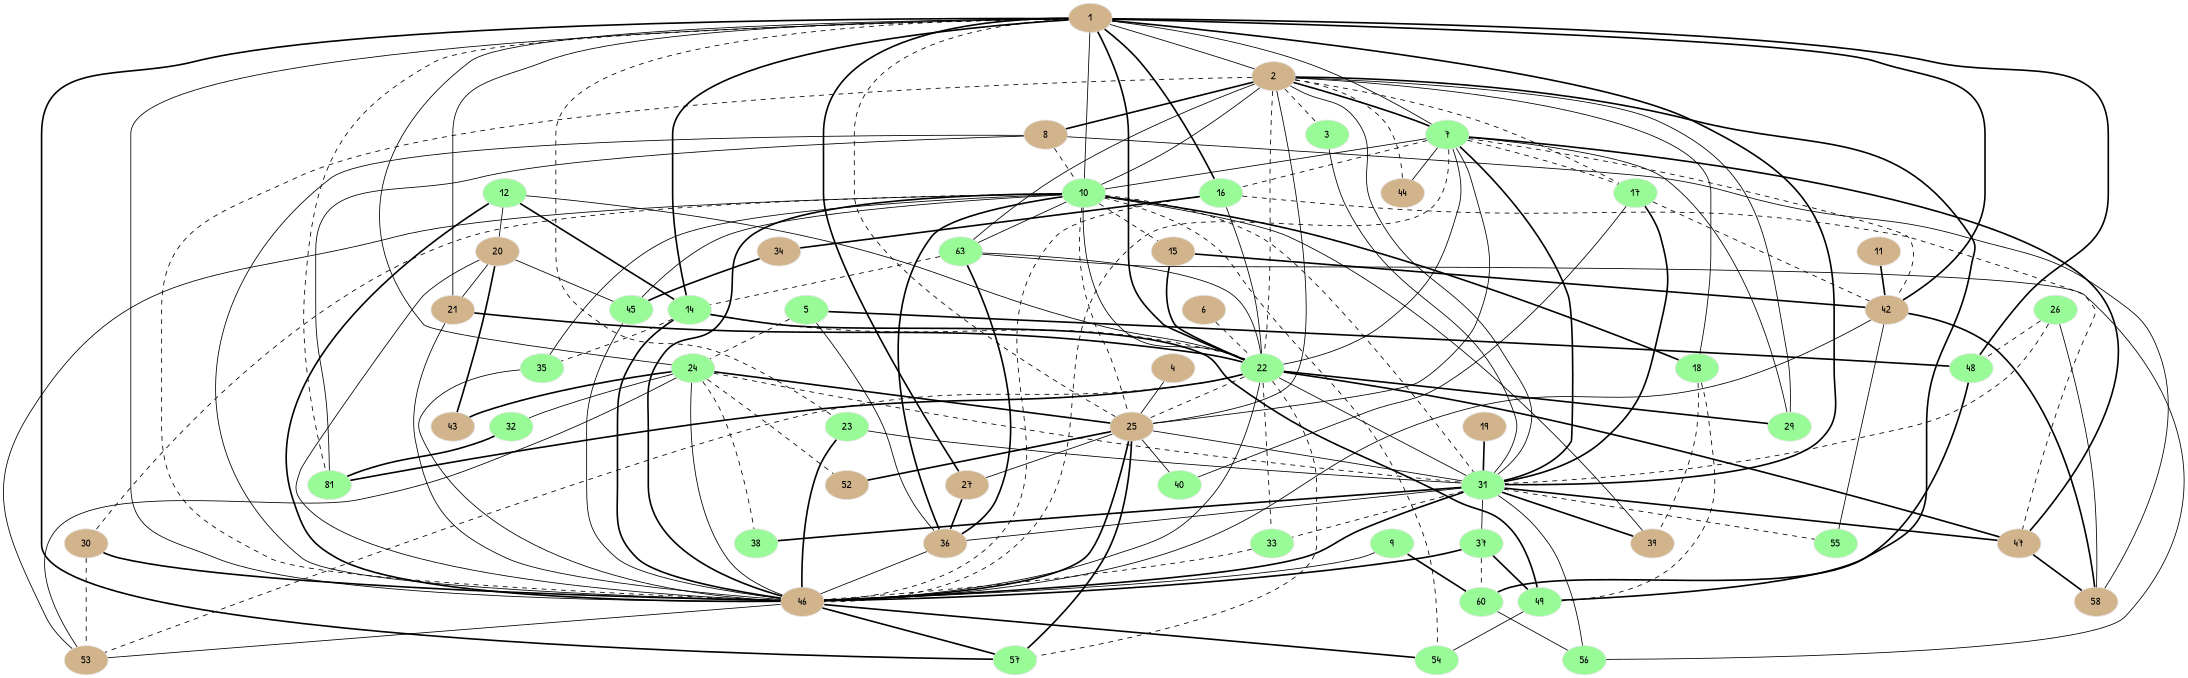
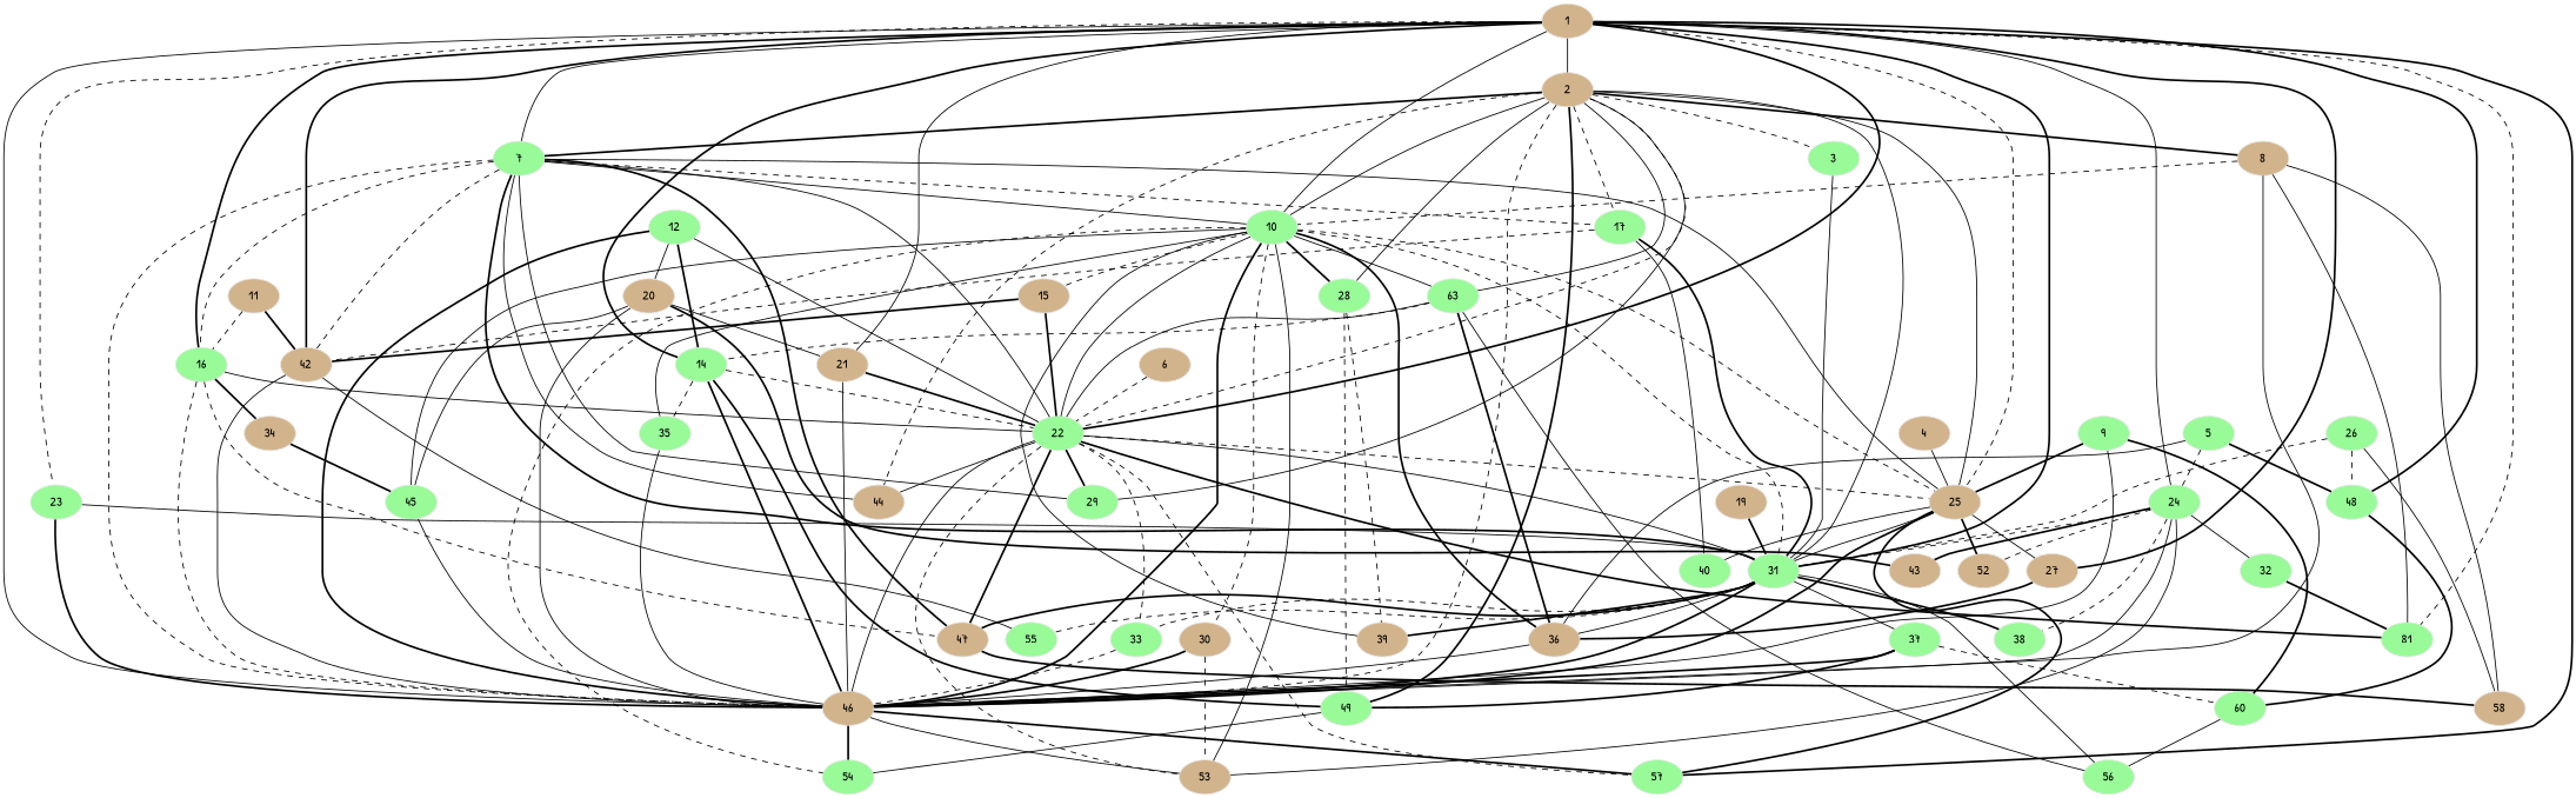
  graph {
    fontname="Patrick Hand"
    node [color=gray90 fillcolor=palegreen fontname="Patrick Hand" style=filled]
    edge [fontname="Patrick Hand" style=solid weight=1.0]
    1 [fillcolor=tan]
    2 [fillcolor=tan]
    7
    10
    14
    16
    21 [fillcolor=tan]
    22
    23
    24
    25 [fillcolor=tan]
    27 [fillcolor=tan]
    31
    n14 [label=81]
    42 [fillcolor=tan]
    46 [fillcolor=tan]
    48
    57
    3
    8 [fillcolor=tan]
    n21 [label=63]
    17
-   28 [label=18]
+   28
    29
    44 [fillcolor=tan]
    49
    47 [fillcolor=tan]
    36 [fillcolor=tan]
    15 [fillcolor=tan]
    30 [fillcolor=tan]
    35
    39 [fillcolor=tan]
    45
    53 [fillcolor=tan]
    54
    34 [fillcolor=tan]
    33
    43 [fillcolor=tan]
    32
    38
    52 [fillcolor=tan]
    40
    56
    37
    55
    58 [fillcolor=tan]
    n47 [label=60]
    4 [fillcolor=tan]
    5
    6 [fillcolor=tan]
    9
    11 [fillcolor=tan]
    12
    20 [fillcolor=tan]
    19 [fillcolor=tan]
    26
    1 -- 2 [weight=2.0]
    1 -- 7 [weight=2.0]
    1 -- 10 [weight=2.0]
    1 -- 14 [style=bold]
    1 -- 16 [style=bold]
    1 -- 21
    1 -- 22 [style=bold weight=2.0]
    1 -- 23 [style=dashed]
    1 -- 24
    1 -- 25 [style=dashed weight=2.0]
    1 -- 27 [style=bold]
    1 -- 31 [style=bold weight=3.0]
    1 -- n14 [style=dashed]
    1 -- 42 [style=bold weight=2.0]
    1 -- 46 [weight=4.0]
    1 -- 48 [style=bold weight=2.0]
    1 -- 57 [style=bold]
    2 -- 7 [style=bold]
    2 -- 10
    2 -- 22 [style=dashed]
    2 -- 25
    2 -- 31
    2 -- 46 [style=dashed weight=4.0]
    2 -- 3 [style=dashed]
    2 -- 8 [style=bold]
    2 -- n21
    2 -- 17 [style=dashed]
    2 -- 28
    2 -- 29
    2 -- 44 [style=dashed]
    2 -- 49 [style=bold weight=2.0]
    7 -- 10
    7 -- 16 [style=dashed]
    7 -- 22
    7 -- 25
    7 -- 31 [style=bold]
    7 -- 42 [style=dashed]
    7 -- 46 [style=dashed weight=3.0]
    7 -- 17 [style=dashed weight=2.0]
    7 -- 29
    7 -- 44
    7 -- 47 [style=bold]
    10 -- 22
    10 -- 25 [style=dashed]
    10 -- 31 [style=dashed]
    10 -- 46 [style=bold weight=2.0]
    10 -- n21
    10 -- 28 [style=bold]
    10 -- 36 [style=bold]
    10 -- 15 [style=dashed]
    10 -- 30 [style=dashed]
    10 -- 35
    10 -- 39
    10 -- 45
    10 -- 53
    10 -- 54 [style=dashed]
    14 -- 22 [style=dashed]
    14 -- 46 [style=bold]
    14 -- 49 [style=bold weight=2.0]
    14 -- 35 [style=dashed]
    16 -- 22
    16 -- 46 [style=dashed]
    16 -- 47 [style=dashed]
    16 -- 34 [style=bold]
    21 -- 22 [style=bold]
    21 -- 46
    22 -- 25 [style=dashed]
    22 -- 31
    22 -- n14 [style=bold]
    22 -- 46 [weight=3.0]
    22 -- 57 [style=dashed]
    22 -- 29 [style=bold]
+   22 -- 44
    22 -- 47 [style=bold]
    22 -- 53 [style=dashed]
    22 -- 33 [style=dashed]
    23 -- 31
    23 -- 46 [style=bold]
    24 -- 31 [style=dashed]
    24 -- 46
    24 -- 53
    24 -- 43 [style=bold]
    24 -- 32
    24 -- 38 [style=dashed]
    24 -- 52 [style=dashed]
    25 -- 27
    25 -- 31 [weight=2.0]
    25 -- 46 [style=bold weight=2.0]
    25 -- 57 [style=bold]
    25 -- 52 [style=bold]
    25 -- 40
    27 -- 36 [style=bold]
    31 -- 46 [style=bold weight=3.0]
    31 -- 47 [style=bold]
    31 -- 36
    31 -- 39 [style=bold]
    31 -- 33 [style=dashed]
    31 -- 38 [style=bold]
    31 -- 56
    31 -- 37
    31 -- 55 [style=dashed]
    42 -- 46 [weight=2.0]
    42 -- 55
-   42 -- 58 [style=bold]
    46 -- 57 [style=bold]
    46 -- 53
    46 -- 54 [style=bold]
    48 -- n47 [style=bold]
    3 -- 31
    8 -- 10 [style=dashed]
    8 -- n14
    8 -- 46
    8 -- 58
    n21 -- 14 [style=dashed]
    n21 -- 22
    n21 -- 36 [style=bold]
    n21 -- 56
    17 -- 31 [style=bold]
    17 -- 42 [style=dashed]
    17 -- 40
    28 -- 49 [style=dashed]
    28 -- 39 [style=dashed]
    49 -- 54
    47 -- 58 [style=bold]
    36 -- 46
    15 -- 22 [style=bold]
    15 -- 42 [style=bold]
    30 -- 46 [style=bold]
    30 -- 53 [style=dashed]
    35 -- 46
    45 -- 46
    34 -- 45 [style=bold]
    33 -- 46 [style=dashed]
    32 -- n14 [style=bold]
    37 -- 46 [style=bold]
    37 -- 49 [style=bold]
    37 -- n47 [style=dashed]
    n47 -- 56
    4 -- 25
    5 -- 24 [style=dashed]
    5 -- 48 [style=bold]
    5 -- 36
    6 -- 22 [style=dashed]
-   24 -- 25 [style=bold]
+   9 -- 25 [style=bold]
    9 -- 46
    9 -- n47 [style=bold]
+   11 -- 16 [style=dashed]
    11 -- 42 [style=bold]
    12 -- 14 [style=bold]
    12 -- 22
    12 -- 46 [style=bold]
    12 -- 20
    20 -- 21
    20 -- 46
    20 -- 45
    20 -- 43 [style=bold]
    19 -- 31 [style=bold]
    26 -- 31 [style=dashed]
    26 -- 48 [style=dashed]
    26 -- 58
  }
